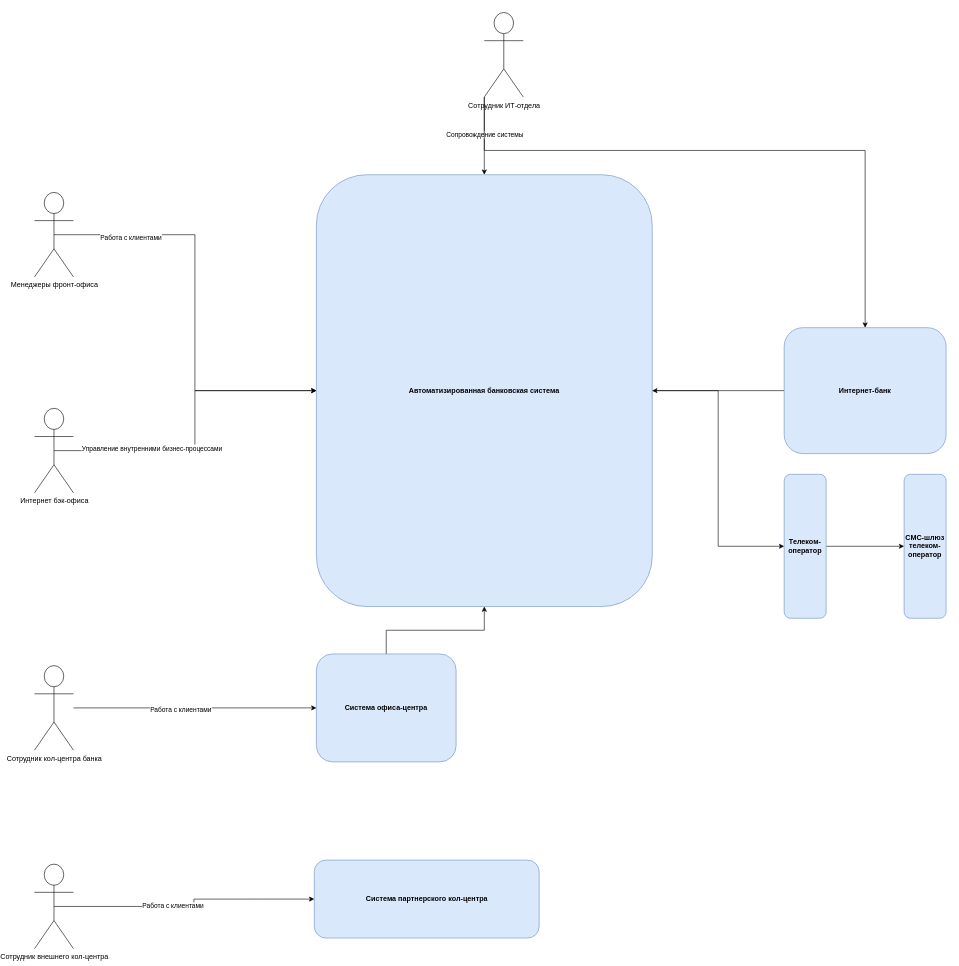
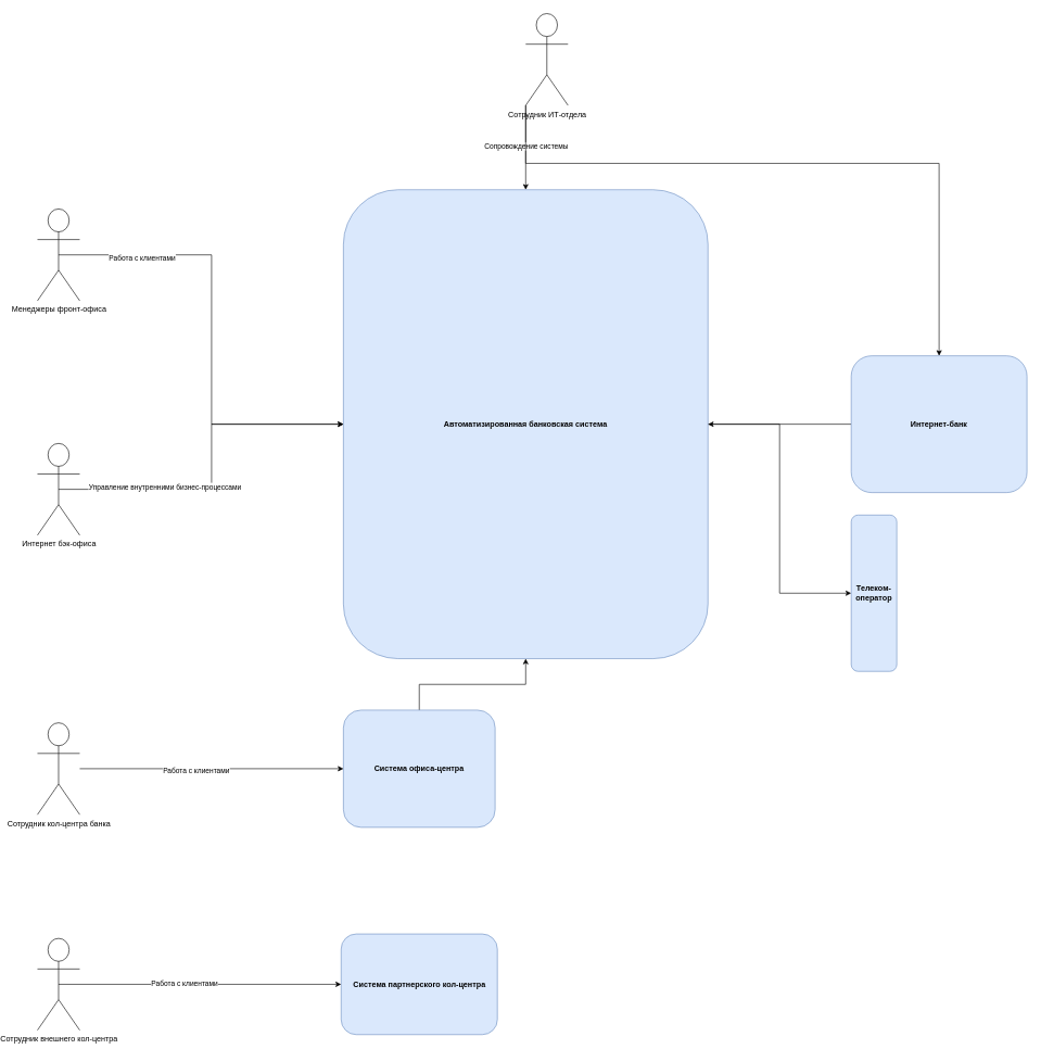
  <mxCell id="0" />
  <mxCell id="1" parent="0" />
  <mxCell id="2" style="edgeStyle=orthogonalEdgeStyle;rounded=0;orthogonalLoop=1;jettySize=auto;html=1;entryX=0;entryY=0.5;entryDx=0;entryDy=0;" edge="1" parent="1" source="3" target="7"><mxGeometry relative="1" as="geometry" /></mxCell>
  <mxCell id="3" value="Автоматизированная банковская система" style="rounded=1;whiteSpace=wrap;html=1;fillColor=#dae8fc;strokeColor=#6c8ebf;fontStyle=1;movable=1;resizable=1;rotatable=1;deletable=1;editable=1;locked=0;connectable=1;" vertex="1" parent="1"><mxGeometry x="490" y="290.5" width="560" height="720" as="geometry" /></mxCell>
  <mxCell id="4" style="edgeStyle=orthogonalEdgeStyle;rounded=0;orthogonalLoop=1;jettySize=auto;html=1;entryX=1;entryY=0.5;entryDx=0;entryDy=0;" edge="1" parent="1" source="5" target="3"><mxGeometry relative="1" as="geometry" /></mxCell>
  <mxCell id="5" value="&lt;div&gt;Интернет-банк&lt;/div&gt;" style="rounded=1;whiteSpace=wrap;html=1;fillColor=#dae8fc;strokeColor=#6c8ebf;fontStyle=1;movable=1;resizable=1;rotatable=1;deletable=1;editable=1;locked=0;connectable=1;" vertex="1" parent="1"><mxGeometry x="1270" y="545.5" width="270" height="210" as="geometry" /></mxCell>
- <mxCell id="6" style="edgeStyle=orthogonalEdgeStyle;rounded=0;orthogonalLoop=1;jettySize=auto;html=1;exitX=1;exitY=0.5;exitDx=0;exitDy=0;entryX=0;entryY=0.5;entryDx=0;entryDy=0;" edge="1" parent="1" source="7" target="8"><mxGeometry relative="1" as="geometry" /></mxCell>
  <mxCell id="7" value="Телеком-оператор" style="rounded=1;whiteSpace=wrap;html=1;fillColor=#dae8fc;strokeColor=#6c8ebf;fontStyle=1;movable=1;resizable=1;rotatable=1;deletable=1;editable=1;locked=0;connectable=1;" vertex="1" parent="1"><mxGeometry x="1270" y="790" width="70" height="240" as="geometry" /></mxCell>
- <mxCell id="8" value="СМС-шлюз телеком-оператор" style="rounded=1;whiteSpace=wrap;html=1;fillColor=#dae8fc;strokeColor=#6c8ebf;fontStyle=1;movable=1;resizable=1;rotatable=1;deletable=1;editable=1;locked=0;connectable=1;" vertex="1" parent="1"><mxGeometry x="1470" y="790" width="70" height="240" as="geometry" /></mxCell>
  <mxCell id="9" style="edgeStyle=orthogonalEdgeStyle;rounded=0;orthogonalLoop=1;jettySize=auto;html=1;exitX=0.5;exitY=0;exitDx=0;exitDy=0;entryX=0.5;entryY=1;entryDx=0;entryDy=0;" edge="1" parent="1" source="10" target="3"><mxGeometry relative="1" as="geometry" /></mxCell>
  <mxCell id="10" value="Система офиса-центра" style="rounded=1;whiteSpace=wrap;html=1;fillColor=#dae8fc;strokeColor=#6c8ebf;fontStyle=1;movable=1;resizable=1;rotatable=1;deletable=1;editable=1;locked=0;connectable=1;" vertex="1" parent="1"><mxGeometry x="490" y="1089.5" width="233" height="180" as="geometry" /></mxCell>
- <mxCell id="11" value="Система партнерского кол-центра" style="rounded=1;whiteSpace=wrap;html=1;fillColor=#dae8fc;strokeColor=#6c8ebf;fontStyle=1;movable=1;resizable=1;rotatable=1;deletable=1;editable=1;locked=0;connectable=1;" vertex="1" parent="1"><mxGeometry x="486.5" y="1433.25" width="375" height="130" as="geometry" /></mxCell>
+ <mxCell id="11" value="Система партнерского кол-центра" style="rounded=1;whiteSpace=wrap;html=1;fillColor=#dae8fc;strokeColor=#6c8ebf;fontStyle=1;movable=1;resizable=1;rotatable=1;deletable=1;editable=1;locked=0;connectable=1;" vertex="1" parent="1"><mxGeometry x="486.5" y="1433.25" width="240" height="154.5" as="geometry" /></mxCell>
  <mxCell id="12" style="edgeStyle=orthogonalEdgeStyle;rounded=0;orthogonalLoop=1;jettySize=auto;html=1;exitX=0.5;exitY=0.5;exitDx=0;exitDy=0;exitPerimeter=0;" edge="1" parent="1" source="14" target="3"><mxGeometry relative="1" as="geometry" /></mxCell>
  <mxCell id="13" value="Работа с клиентами" style="edgeLabel;html=1;align=center;verticalAlign=middle;resizable=0;points=[];" connectable="0" vertex="1" parent="12"><mxGeometry x="-0.633" y="-4" relative="1" as="geometry"><mxPoint as="offset" /></mxGeometry></mxCell>
  <mxCell id="14" value="Менеджеры фронт-офиса" style="shape=umlActor;verticalLabelPosition=bottom;verticalAlign=top;html=1;outlineConnect=0;rounded=1;" vertex="1" parent="1"><mxGeometry x="20" y="320" width="65" height="141" as="geometry" /></mxCell>
  <mxCell id="15" style="edgeStyle=orthogonalEdgeStyle;rounded=0;orthogonalLoop=1;jettySize=auto;html=1;exitX=0.5;exitY=0.5;exitDx=0;exitDy=0;exitPerimeter=0;" edge="1" parent="1" source="17" target="3"><mxGeometry relative="1" as="geometry" /></mxCell>
  <mxCell id="16" value="Управление внутренними бизнес-процессами" style="edgeLabel;html=1;align=center;verticalAlign=middle;resizable=0;points=[];" connectable="0" vertex="1" parent="15"><mxGeometry x="-0.398" y="4" relative="1" as="geometry"><mxPoint x="1" as="offset" /></mxGeometry></mxCell>
  <mxCell id="17" value="Интернет бэк-офиса" style="shape=umlActor;verticalLabelPosition=bottom;verticalAlign=top;html=1;outlineConnect=0;rounded=1;" vertex="1" parent="1"><mxGeometry x="20" y="680" width="65" height="141" as="geometry" /></mxCell>
  <mxCell id="18" style="edgeStyle=orthogonalEdgeStyle;rounded=0;orthogonalLoop=1;jettySize=auto;html=1;" edge="1" parent="1" source="20" target="10"><mxGeometry relative="1" as="geometry" /></mxCell>
  <mxCell id="19" value="Работа с клиентами" style="edgeLabel;html=1;align=center;verticalAlign=middle;resizable=0;points=[];" connectable="0" vertex="1" parent="18"><mxGeometry x="-0.122" y="-2" relative="1" as="geometry"><mxPoint as="offset" /></mxGeometry></mxCell>
  <mxCell id="20" value="Сотрудник кол-центра банка" style="shape=umlActor;verticalLabelPosition=bottom;verticalAlign=top;html=1;outlineConnect=0;rounded=1;" vertex="1" parent="1"><mxGeometry x="20" y="1109" width="65" height="141" as="geometry" /></mxCell>
  <mxCell id="21" style="edgeStyle=orthogonalEdgeStyle;rounded=0;orthogonalLoop=1;jettySize=auto;html=1;exitX=0.5;exitY=0.5;exitDx=0;exitDy=0;exitPerimeter=0;entryX=0;entryY=0.5;entryDx=0;entryDy=0;" edge="1" parent="1" source="23" target="11"><mxGeometry relative="1" as="geometry" /></mxCell>
  <mxCell id="22" value="Работа с клиентами" style="edgeLabel;html=1;align=center;verticalAlign=middle;resizable=0;points=[];" connectable="0" vertex="1" parent="21"><mxGeometry x="-0.112" y="1" relative="1" as="geometry"><mxPoint as="offset" /></mxGeometry></mxCell>
  <mxCell id="23" value="Сотрудник внешнего кол-центра" style="shape=umlActor;verticalLabelPosition=bottom;verticalAlign=top;html=1;outlineConnect=0;rounded=1;" vertex="1" parent="1"><mxGeometry x="20" y="1440" width="65" height="141" as="geometry" /></mxCell>
  <mxCell id="24" style="edgeStyle=orthogonalEdgeStyle;rounded=0;orthogonalLoop=1;jettySize=auto;html=1;exitX=0;exitY=1;exitDx=0;exitDy=0;exitPerimeter=0;entryX=0.5;entryY=0;entryDx=0;entryDy=0;" edge="1" parent="1" source="27" target="3"><mxGeometry relative="1" as="geometry" /></mxCell>
  <mxCell id="25" value="Сопровождение системы" style="edgeLabel;html=1;align=center;verticalAlign=middle;resizable=0;points=[];" connectable="0" vertex="1" parent="24"><mxGeometry x="-0.048" relative="1" as="geometry"><mxPoint as="offset" /></mxGeometry></mxCell>
  <mxCell id="26" style="edgeStyle=orthogonalEdgeStyle;rounded=0;orthogonalLoop=1;jettySize=auto;html=1;exitX=0;exitY=1;exitDx=0;exitDy=0;exitPerimeter=0;" edge="1" parent="1" source="27" target="5"><mxGeometry relative="1" as="geometry"><Array as="points"><mxPoint x="770" y="250" /><mxPoint x="1405" y="250" /></Array></mxGeometry></mxCell>
  <mxCell id="27" value="&lt;div&gt;Сотрудник ИТ-отдела&lt;/div&gt;" style="shape=umlActor;verticalLabelPosition=bottom;verticalAlign=top;html=1;outlineConnect=0;rounded=1;" vertex="1" parent="1"><mxGeometry x="770" y="20" width="65" height="141" as="geometry" /></mxCell>
